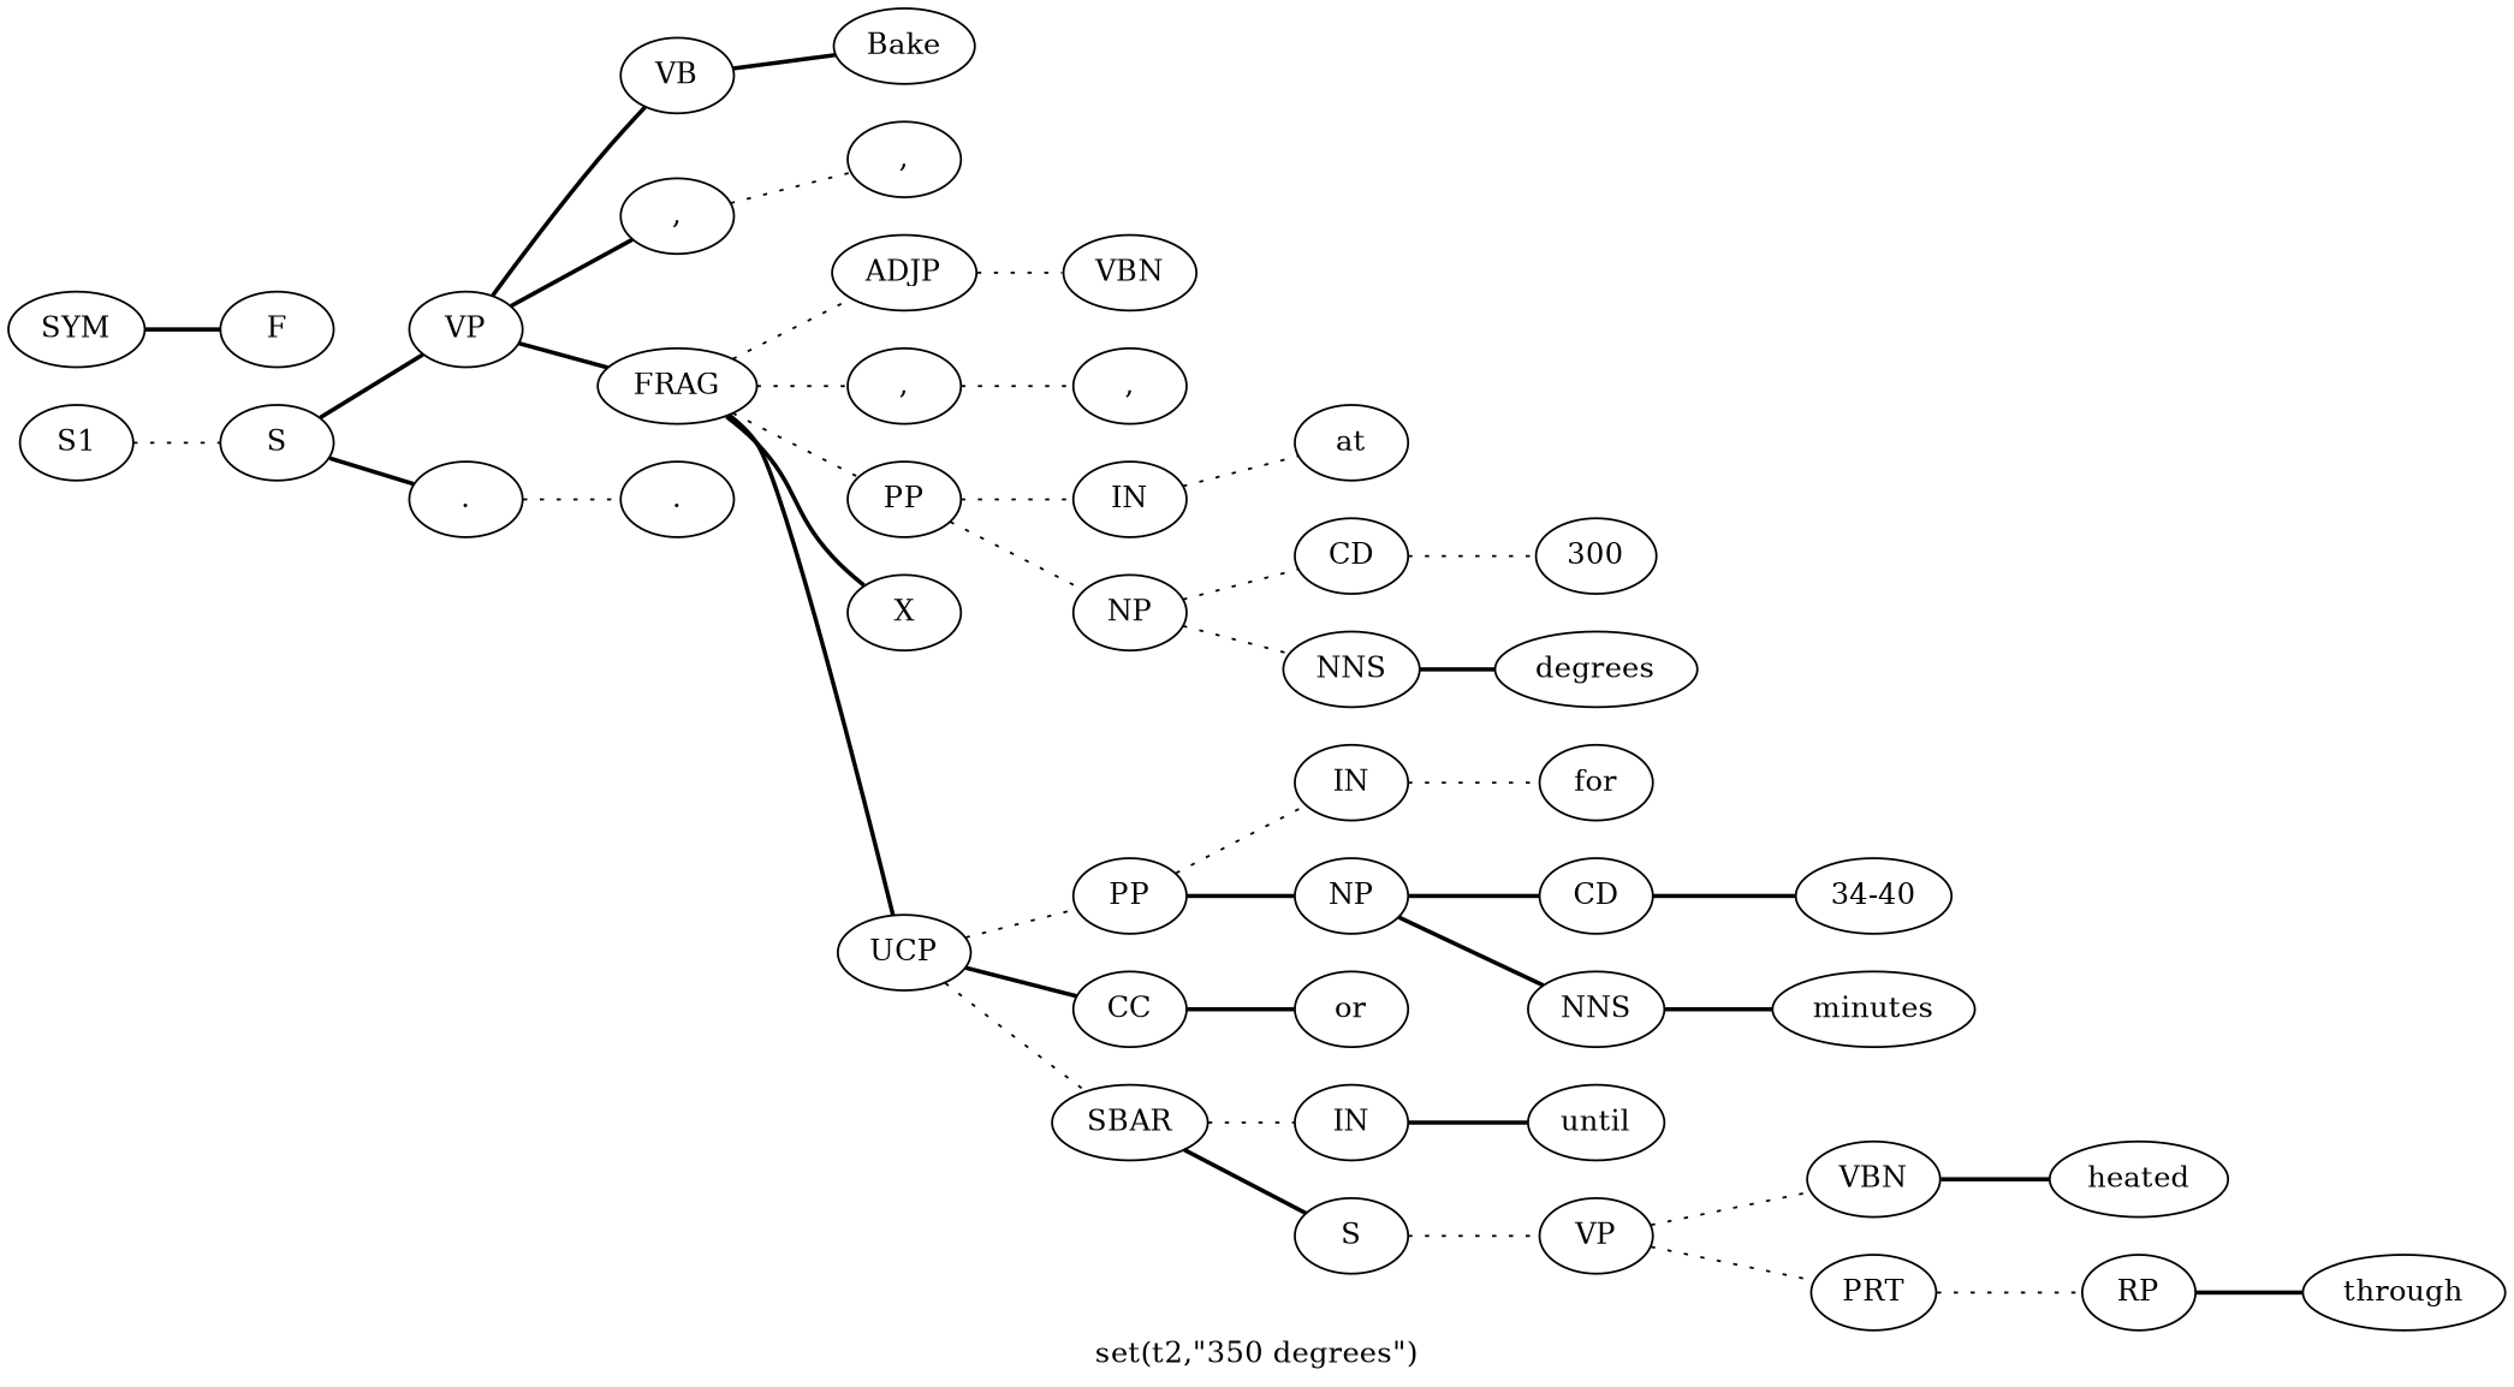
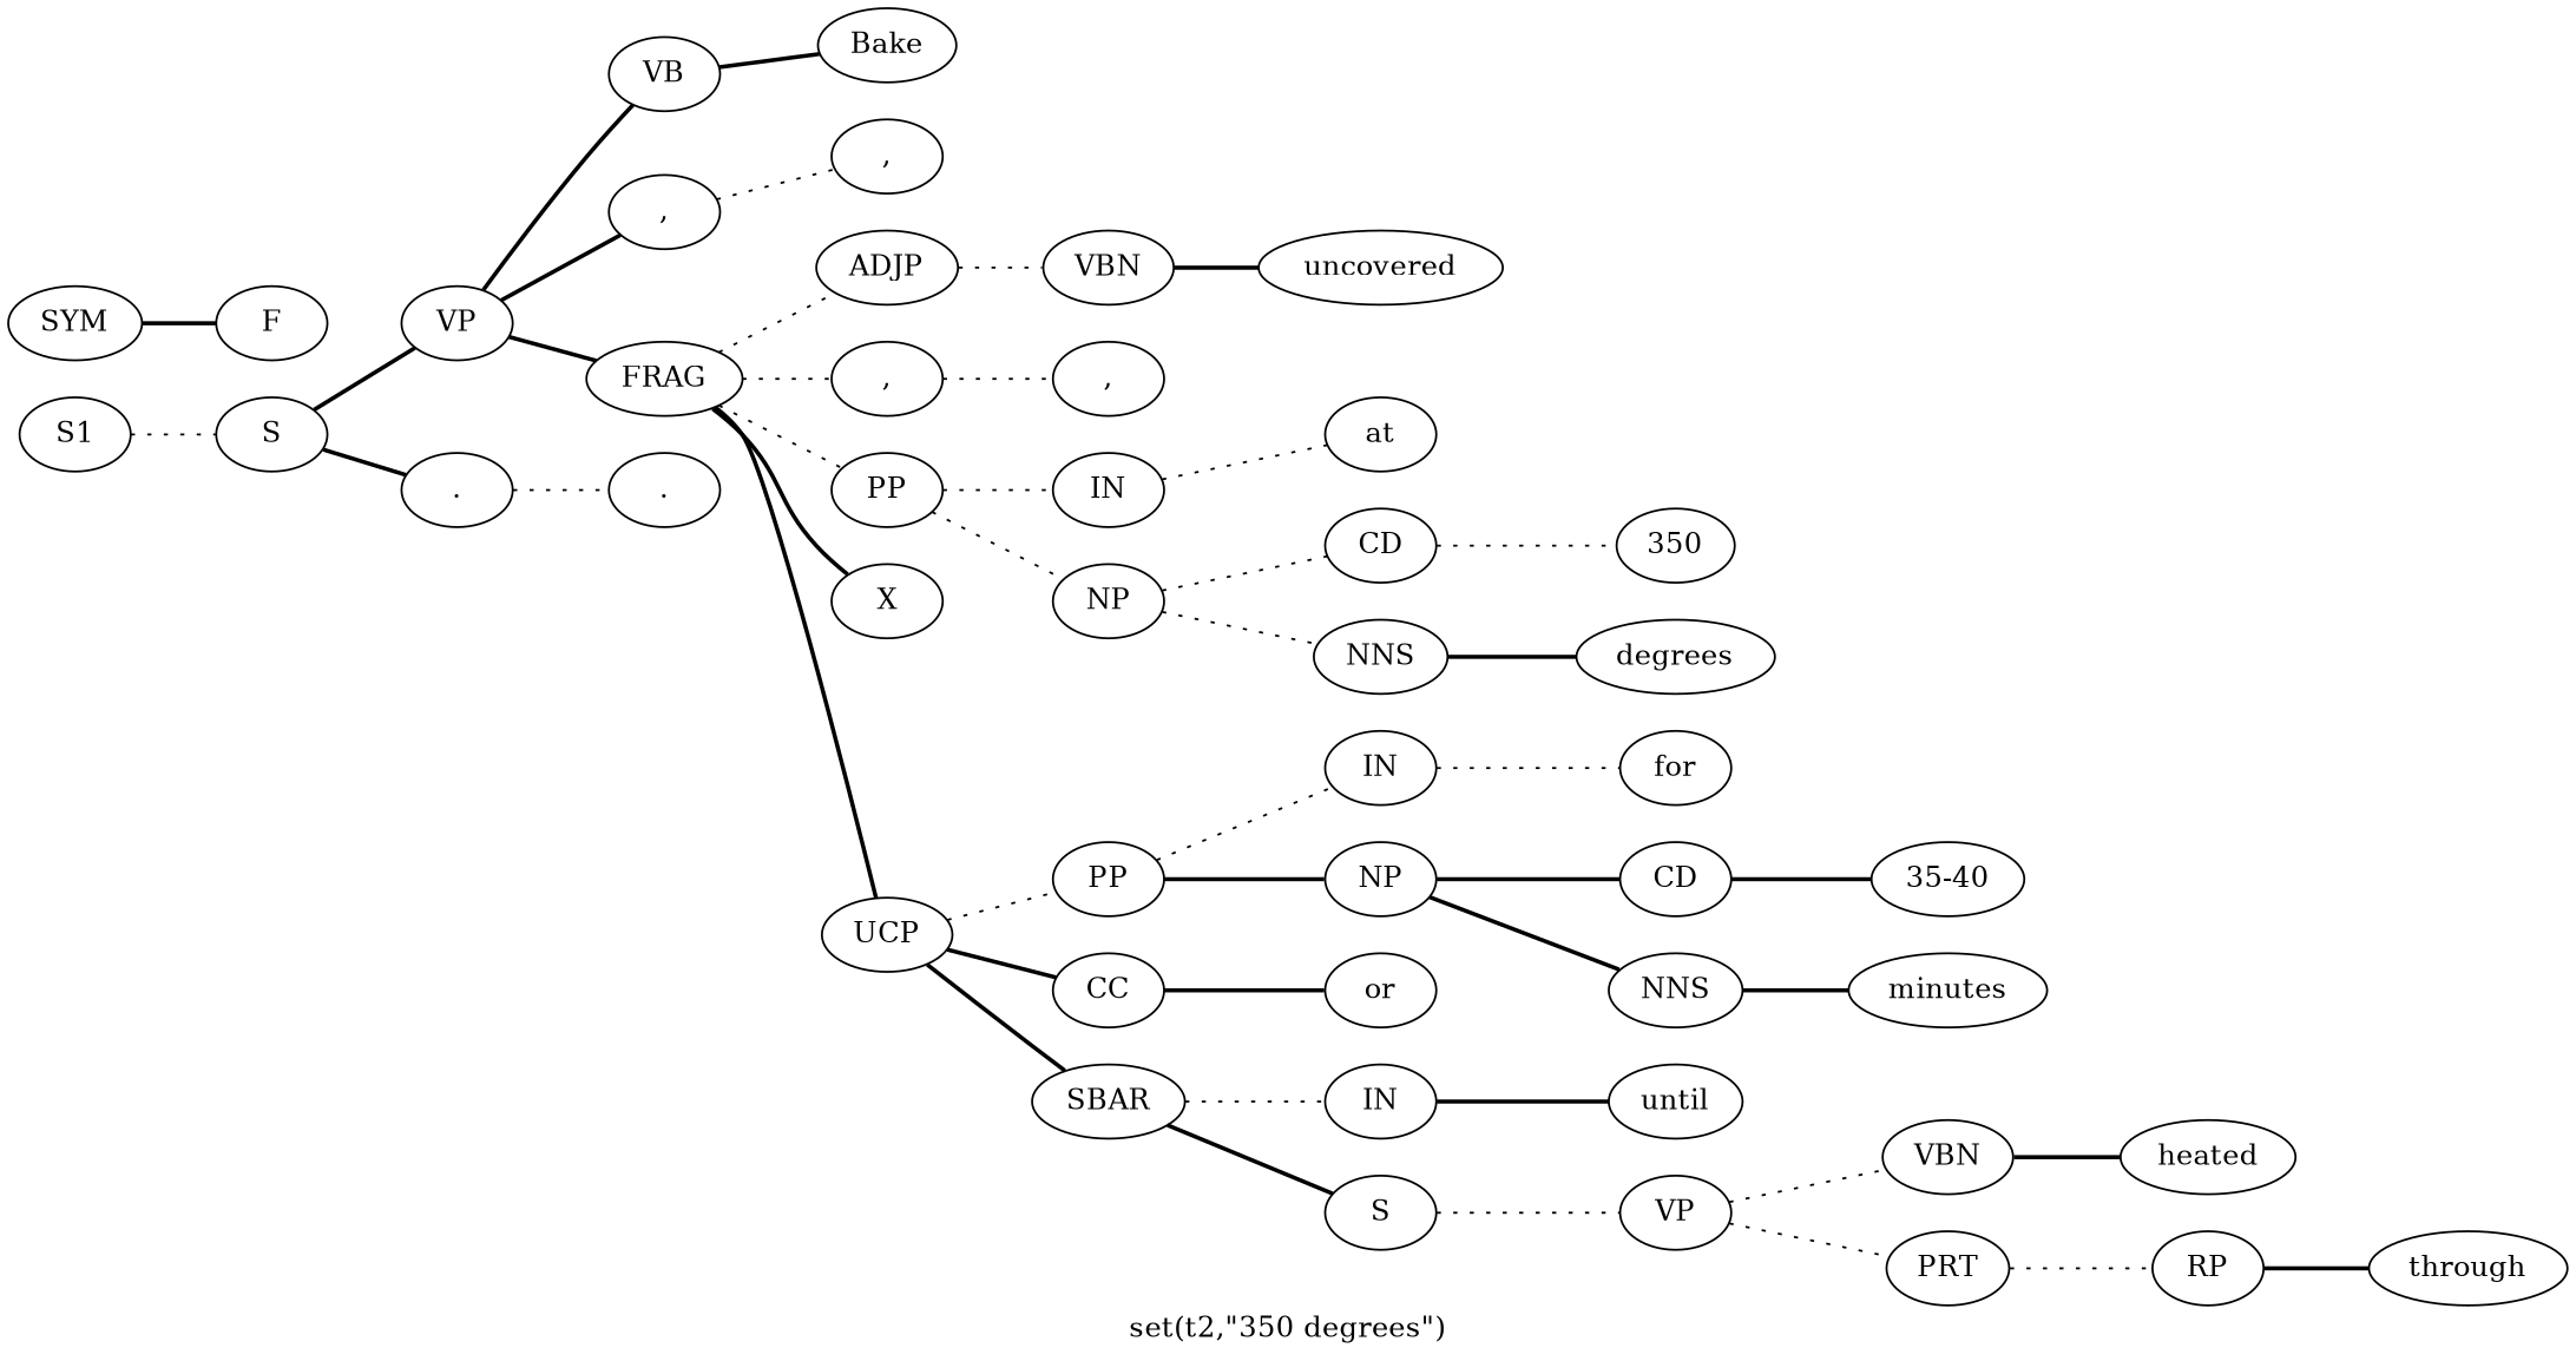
  graph {
    label="set(t2,\"350 degrees\")"
    rankdir=LR
    edge [style=bold]
    n1 [label=S1]
    n2 [label=S]
    n3 [label=VP]
    n4 [label="."]
    n5 [label=VB]
    n6 [label=","]
    n7 [label=FRAG]
    n8 [label="."]
    n9 [label=Bake]
    n10 [label=","]
    n11 [label=ADJP]
    n12 [label=","]
    n13 [label=PP]
    n14 [label=X]
    n15 [label=UCP]
    n16 [label=VBN]
    n17 [label=","]
    n18 [label=IN]
    n19 [label=NP]
    n20 [label=PP]
    n21 [label=CC]
    n22 [label=SBAR]
+   n23 [label=uncovered]
    n24 [label=at]
    n25 [label=CD]
    n26 [label=NNS]
-   n27 [label=300]
+   n27 [label=350]
    n28 [label=degrees]
    n29 [label=SYM]
    n30 [label=F]
    n31 [label=IN]
    n32 [label=NP]
    n33 [label=or]
    n34 [label=IN]
    n35 [label=S]
    n36 [label=for]
    n37 [label=CD]
    n38 [label=NNS]
-   n39 [label="34-40"]
+   n39 [label="35-40"]
    n40 [label=minutes]
    n41 [label=until]
    n42 [label=VP]
    n43 [label=VBN]
    n44 [label=PRT]
    n45 [label=heated]
    n46 [label=RP]
    n47 [label=through]
    n1 -- n2 [style=dotted]
    n2 -- n3
    n2 -- n4
    n3 -- n5
    n3 -- n6
    n3 -- n7
    n4 -- n8 [style=dotted]
    n5 -- n9
    n6 -- n10 [style=dotted]
    n7 -- n11 [style=dotted]
    n7 -- n12 [style=dotted]
    n7 -- n13 [style=dotted]
    n7 -- n14
    n7 -- n15
    n11 -- n16 [style=dotted]
    n12 -- n17 [style=dotted]
    n13 -- n18 [style=dotted]
    n13 -- n19 [style=dotted]
    n15 -- n20 [style=dotted]
    n15 -- n21
-   n15 -- n22 [style=dotted]
+   n15 -- n22
+   n16 -- n23
    n18 -- n24 [style=dotted]
    n19 -- n25 [style=dotted]
    n19 -- n26 [style=dotted]
    n20 -- n31 [style=dotted]
    n20 -- n32
    n21 -- n33
    n22 -- n34 [style=dotted]
    n22 -- n35
    n25 -- n27 [style=dotted]
    n26 -- n28
    n29 -- n30
    n31 -- n36 [style=dotted]
    n32 -- n37
    n32 -- n38
    n34 -- n41
    n35 -- n42 [style=dotted]
    n37 -- n39
    n38 -- n40
    n42 -- n43 [style=dotted]
    n42 -- n44 [style=dotted]
    n43 -- n45
    n44 -- n46 [style=dotted]
    n46 -- n47
  }
